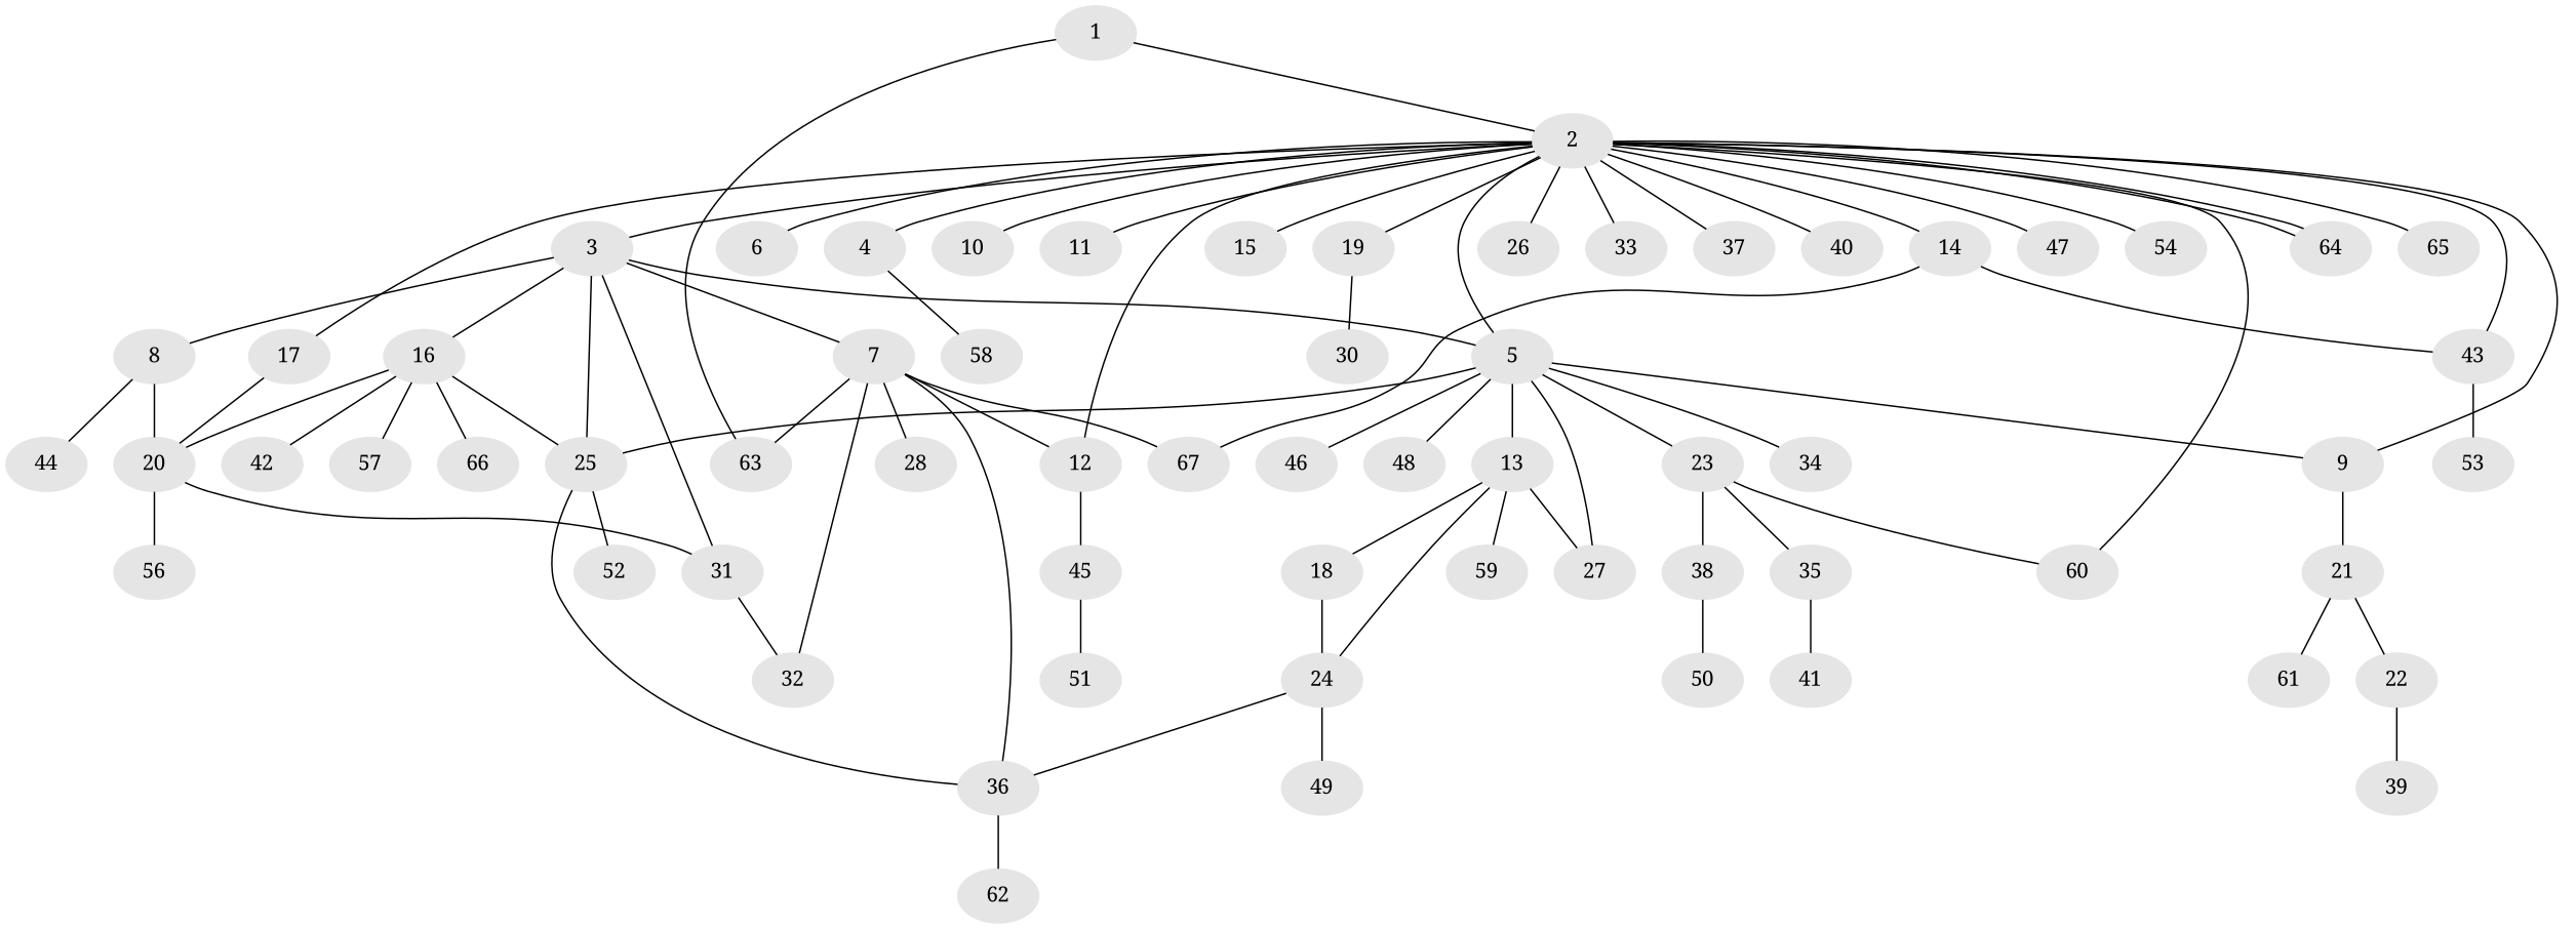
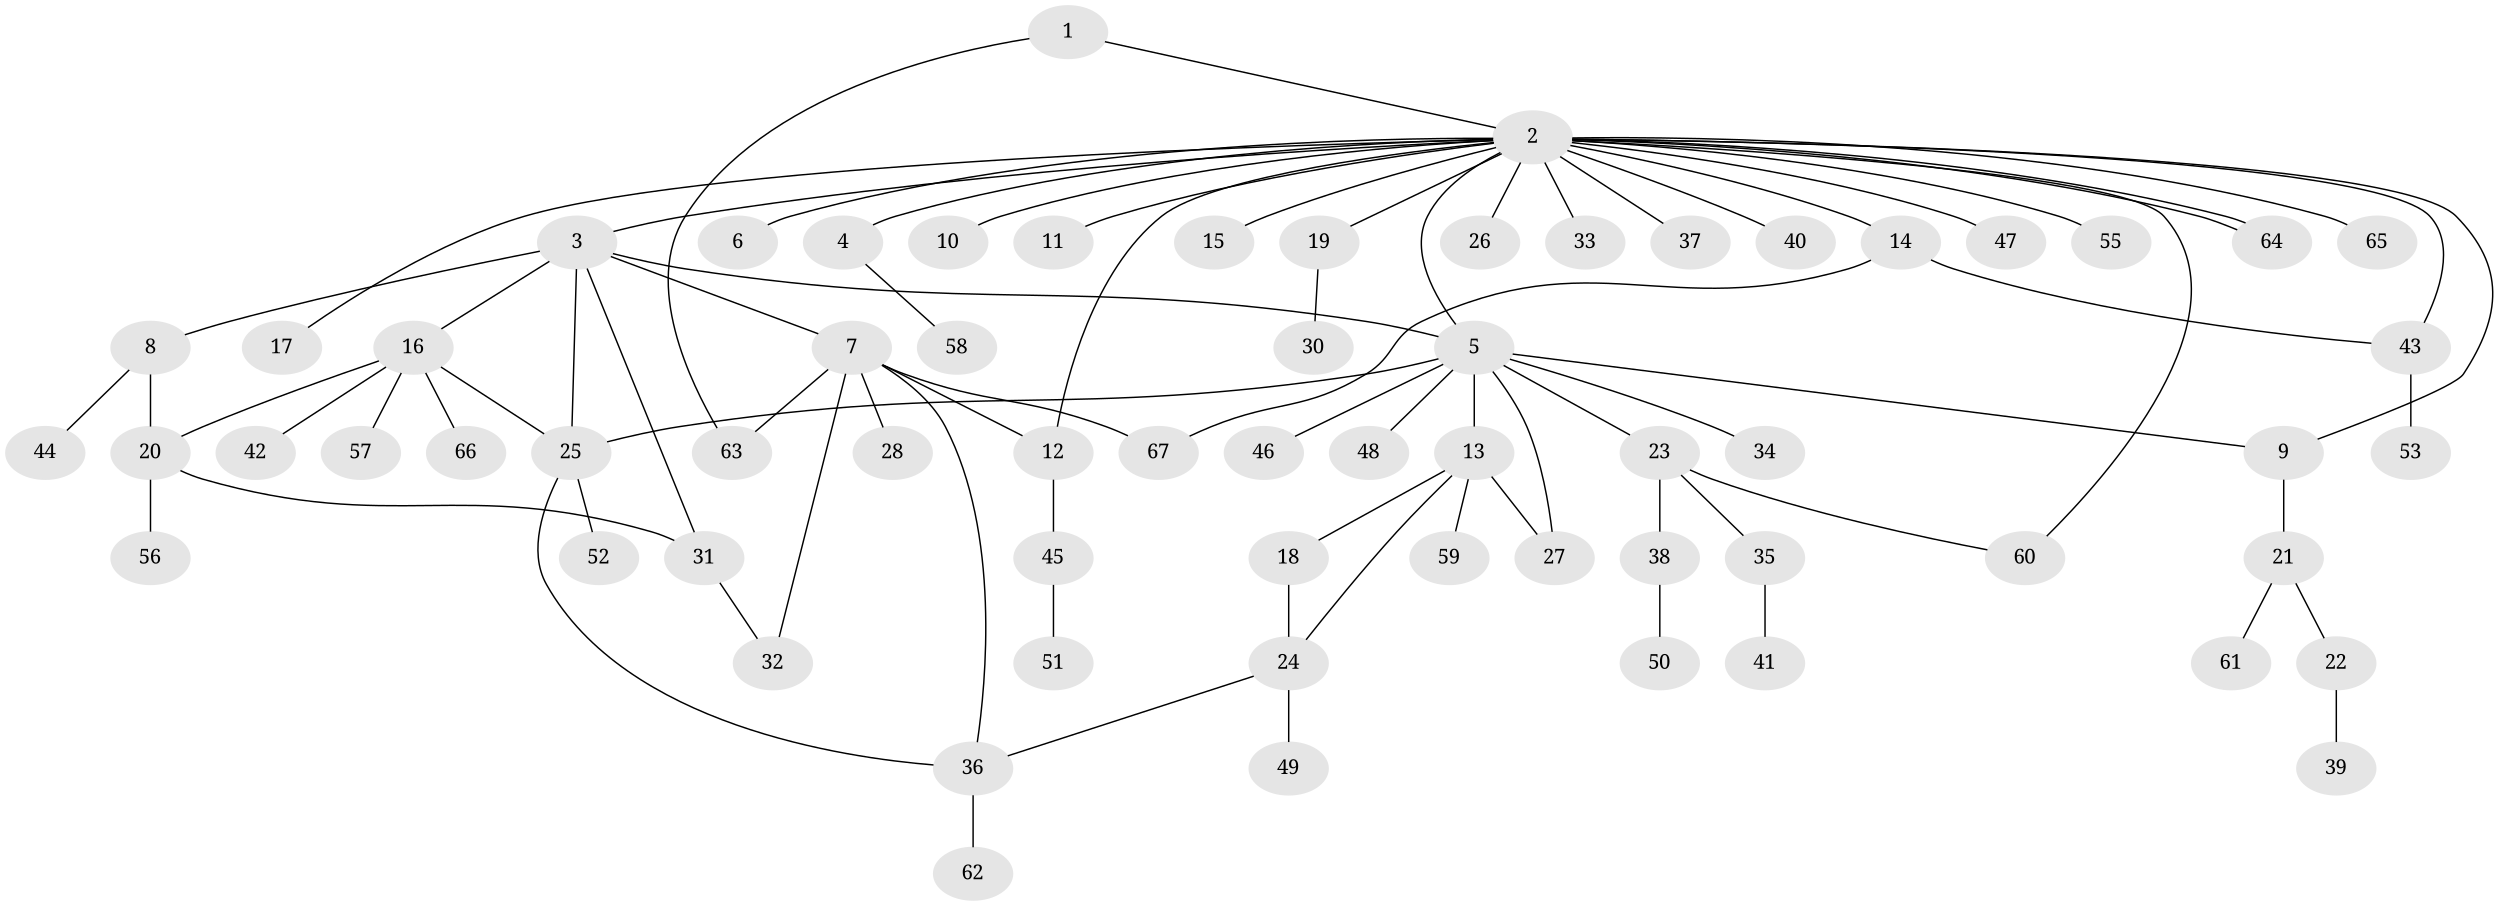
  graph {
    fontname="Noto Serif"
    node [color=gray90 fontname="Noto Serif" style=filled]
    edge [fontname="Noto Serif"]
    1
    2
    63
    3
    4
    5
    6
    9
    10
    11
    12
    14
    15
    17
    19
    26
    33
    37
    40
    43
    47
-   54
+   54 [label=55]
    60
    64
    65
    7
    8
    16
    25
    31
    58
    13
    23
    27
    34
    46
    48
    21
    45
    67
    20
    30
    53
    28
    32
    36
    44
    42
    57
    66
    52
    18
    24
    59
    35
    38
    62
    56
    22
    61
    51
    49
    39
    41
    50
    1 -- 2
    1 -- 63
    2 -- 3
    2 -- 4
    2 -- 5
    2 -- 6
    2 -- 9
    2 -- 10
    2 -- 11
    2 -- 12
    2 -- 14
    2 -- 15
    2 -- 17
    2 -- 19
    2 -- 26
    2 -- 33
    2 -- 37
    2 -- 40
    2 -- 43
    2 -- 47
    2 -- 54
    2 -- 60
    2 -- 64
    2 -- 64
    2 -- 65
    3 -- 5
    3 -- 7
    3 -- 8
    3 -- 16
    3 -- 25
    3 -- 31
    4 -- 58
    5 -- 9
    5 -- 25
    5 -- 13
    5 -- 23
    5 -- 27
    5 -- 34
    5 -- 46
    5 -- 48
    9 -- 21
    12 -- 45
    14 -- 43
    14 -- 67
-   17 -- 20
    19 -- 30
    43 -- 53
    7 -- 63
    7 -- 12
    7 -- 67
    7 -- 28
    7 -- 32
    7 -- 36
    8 -- 20
    8 -- 44
    16 -- 25
    16 -- 20
    16 -- 42
    16 -- 57
    16 -- 66
    25 -- 36
    25 -- 52
    31 -- 32
    13 -- 27
    13 -- 18
    13 -- 24
    13 -- 59
    23 -- 60
    23 -- 35
    23 -- 38
    21 -- 22
    21 -- 61
    45 -- 51
    20 -- 31
    20 -- 56
    36 -- 62
    18 -- 24
    24 -- 36
    24 -- 49
    35 -- 41
    38 -- 50
    22 -- 39
  }
